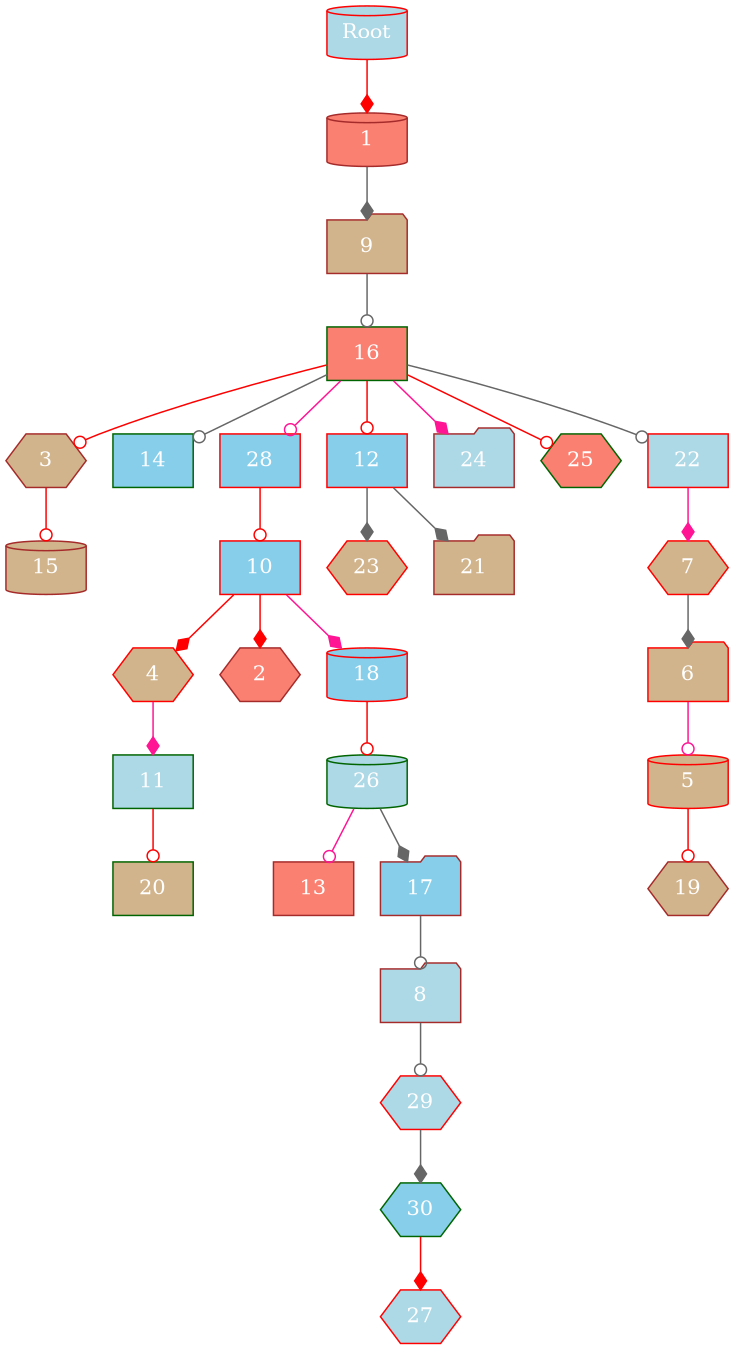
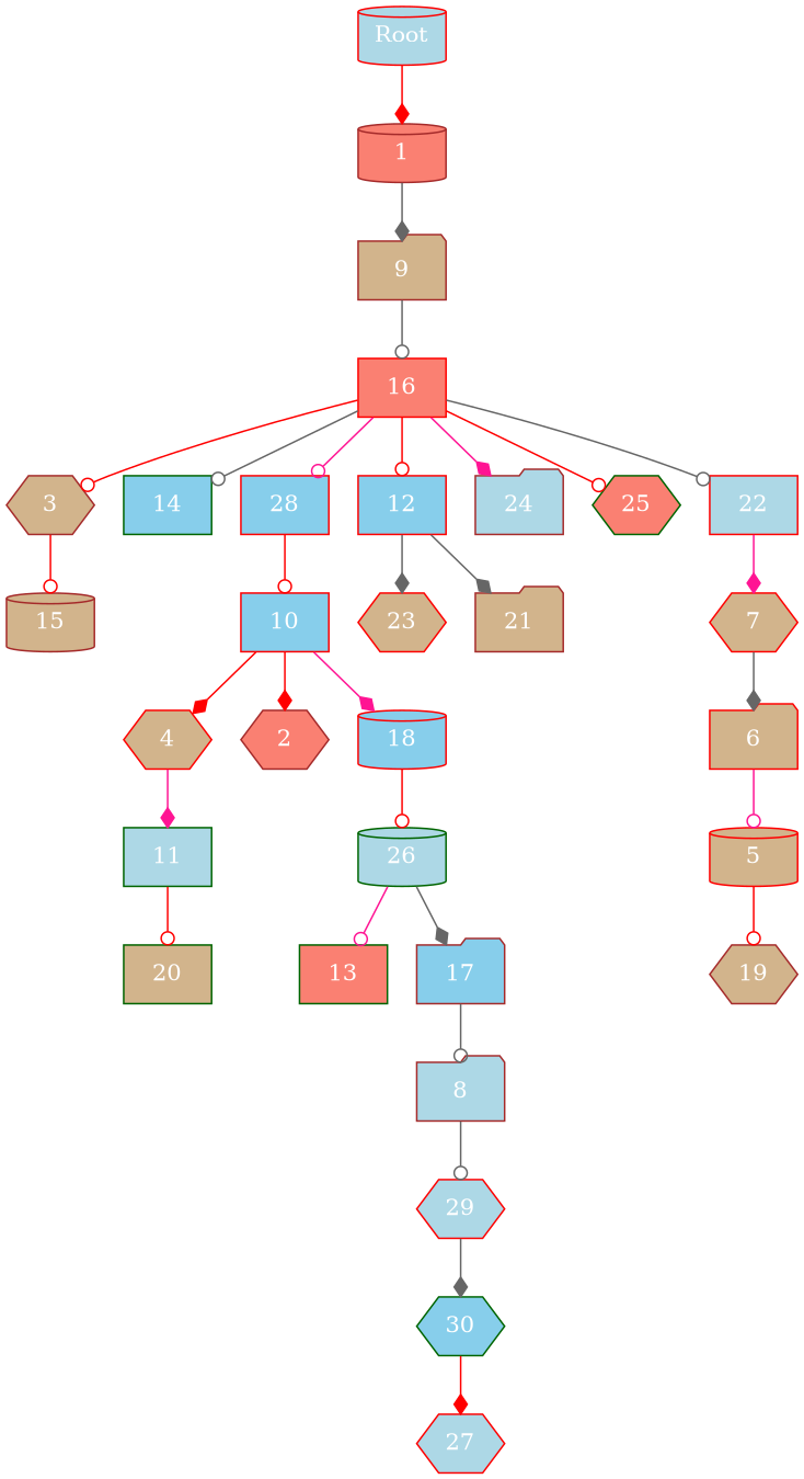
  digraph {
    node [color=red fillcolor=tan fontcolor=white shape=hexagon style=filled]
    edge [arrowhead=odot color=red]
    Root [fillcolor=lightblue shape=cylinder]
    1 [color=brown fillcolor=salmon shape=cylinder]
    9 [color=brown shape=folder]
-   16 [color=darkgreen fillcolor=salmon shape=box]
+   16 [fillcolor=salmon shape=box]
    3 [color=brown]
    14 [color=darkgreen fillcolor=skyblue shape=box]
    28 [fillcolor=skyblue shape=box]
    12 [fillcolor=skyblue shape=box]
    24 [color=brown fillcolor=lightblue shape=folder]
    25 [color=darkgreen fillcolor=salmon]
    22 [fillcolor=lightblue shape=box]
    15 [color=brown shape=cylinder]
    10 [fillcolor=skyblue shape=box]
    23
    21 [color=brown shape=folder]
    7
    4
    2 [color=brown fillcolor=salmon]
    18 [fillcolor=skyblue shape=cylinder]
    11 [color=darkgreen fillcolor=lightblue shape=box]
    26 [color=darkgreen fillcolor=lightblue shape=cylinder]
    20 [color=darkgreen shape=box]
-   13 [color=brown fillcolor=salmon shape=box]
+   13 [color=darkgreen fillcolor=salmon shape=box]
    17 [color=brown fillcolor=skyblue shape=folder]
    8 [color=brown fillcolor=lightblue shape=folder]
    29 [fillcolor=lightblue]
    30 [color=darkgreen fillcolor=skyblue]
    27 [fillcolor=lightblue]
    6 [shape=folder]
    5 [shape=cylinder]
    19 [color=brown]
    Root -> 1 [arrowhead=diamond]
    1 -> 9 [arrowhead=diamond color=gray40]
    9 -> 16 [color=gray40]
    16 -> 3
    16 -> 14 [color=gray40]
    16 -> 28 [color=deeppink]
    16 -> 12
    16 -> 24 [arrowhead=diamond color=deeppink]
    16 -> 25
    16 -> 22 [color=gray40]
    3 -> 15
    28 -> 10
    12 -> 23 [arrowhead=diamond color=gray40]
    12 -> 21 [arrowhead=diamond color=gray40]
    22 -> 7 [arrowhead=diamond color=deeppink]
    10 -> 4 [arrowhead=diamond]
    10 -> 2 [arrowhead=diamond]
    10 -> 18 [arrowhead=diamond color=deeppink]
    7 -> 6 [arrowhead=diamond color=gray40]
    4 -> 11 [arrowhead=diamond color=deeppink]
    18 -> 26
    11 -> 20
    26 -> 13 [color=deeppink]
    26 -> 17 [arrowhead=diamond color=gray40]
    17 -> 8 [color=gray40]
    8 -> 29 [color=gray40]
    29 -> 30 [arrowhead=diamond color=gray40]
    30 -> 27 [arrowhead=diamond]
    6 -> 5 [color=deeppink]
    5 -> 19
  }
